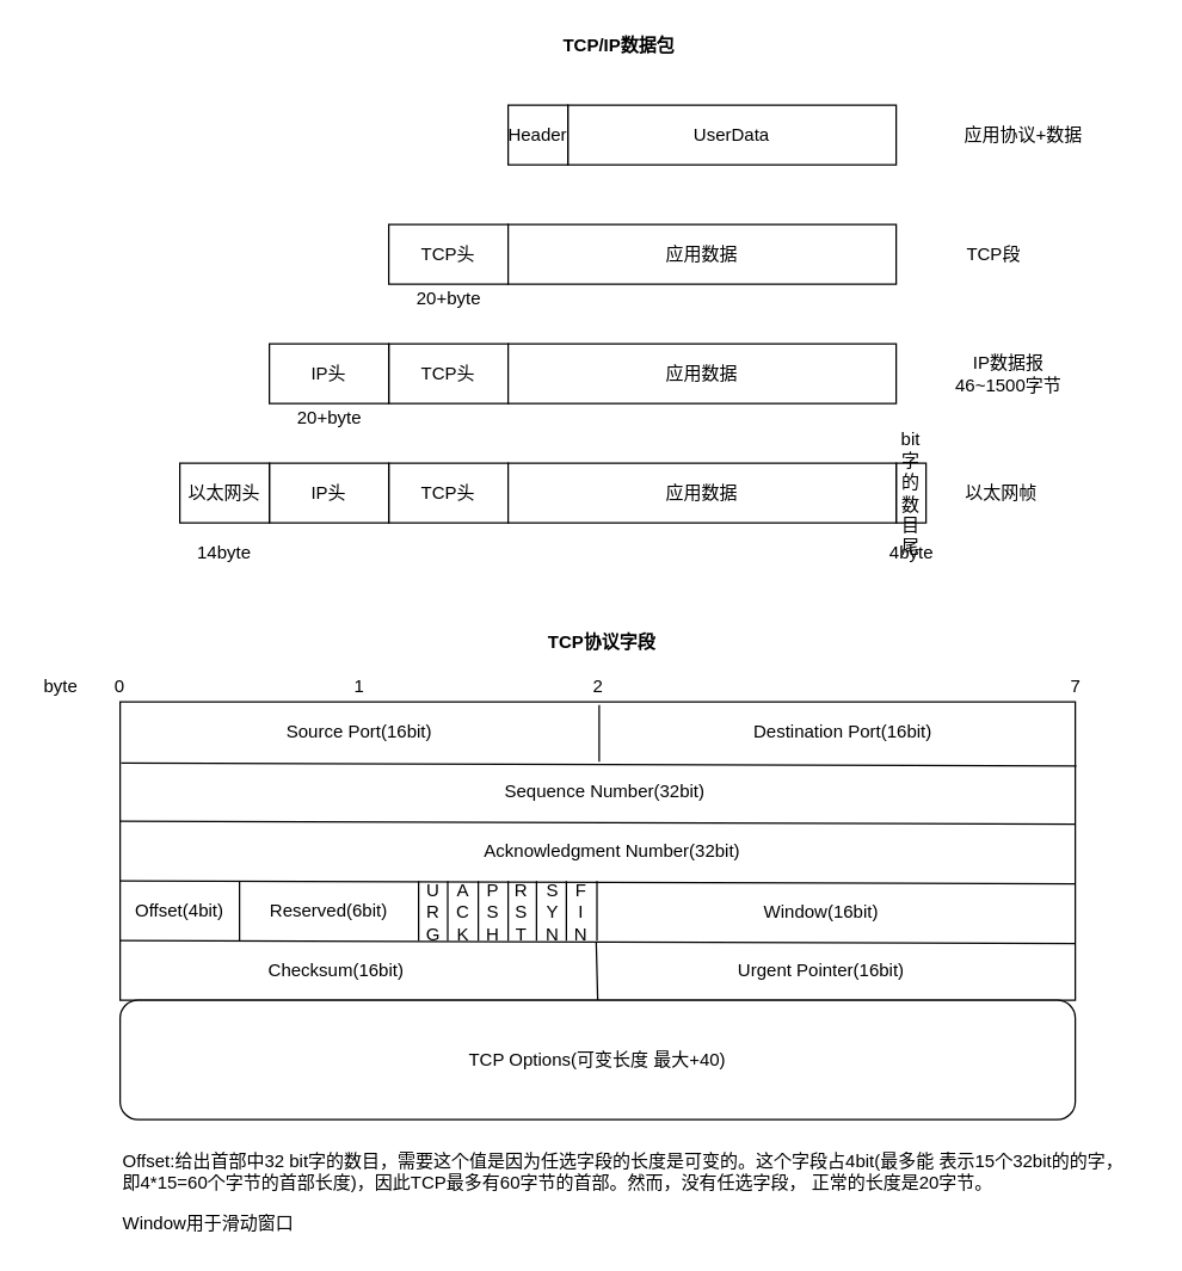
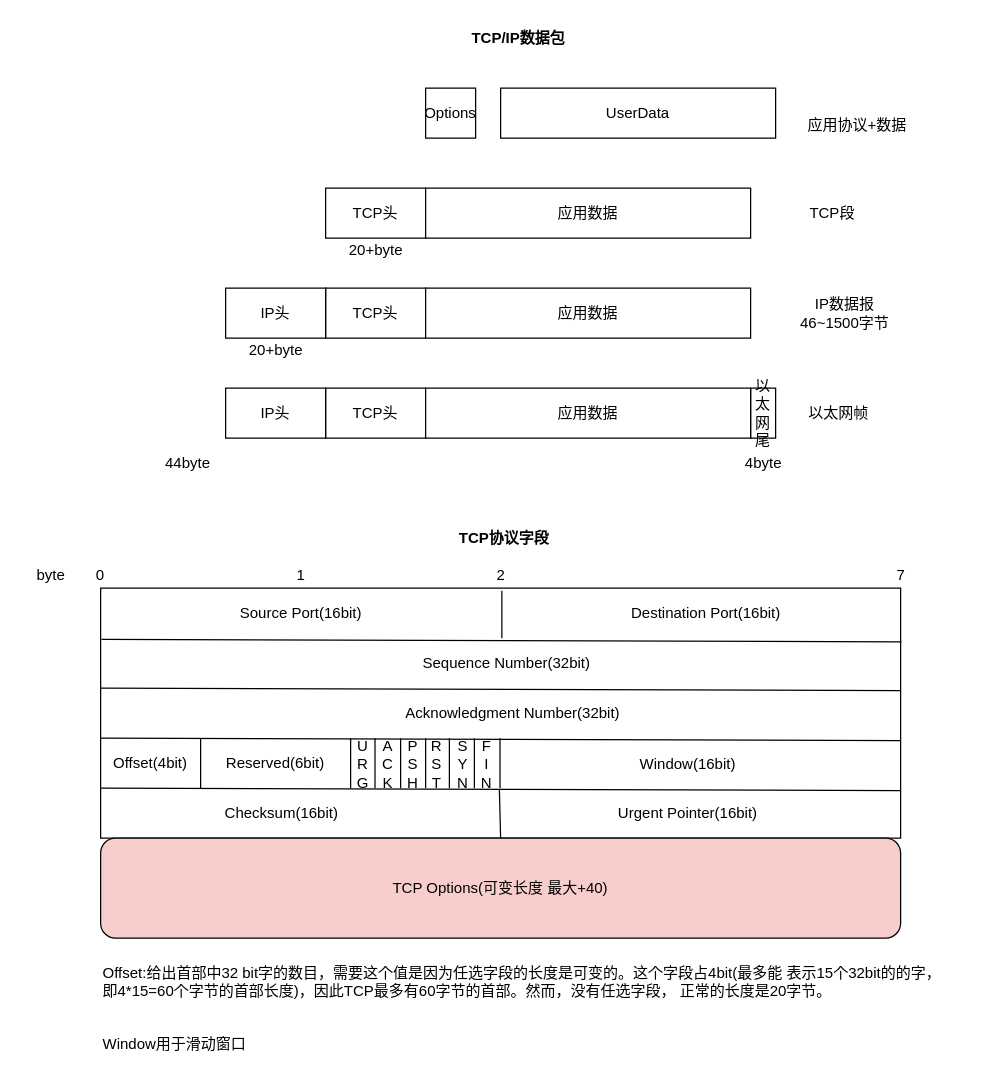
  <mxCell id="0" />
  <mxCell id="1" parent="0" />
  <mxCell id="2" value="&lt;b&gt;TCP/IP数据包&lt;/b&gt;" style="text;html=1;align=center;verticalAlign=middle;resizable=0;points=[];autosize=1;" vertex="1" parent="1"><mxGeometry x="369" y="20" width="90" height="20" as="geometry" /></mxCell>
- <mxCell id="3" value="UserData" style="rounded=0;whiteSpace=wrap;html=1;" vertex="1" parent="1"><mxGeometry x="380" y="70" width="220" height="40" as="geometry" /></mxCell>
- <mxCell id="4" value="Header" style="rounded=0;whiteSpace=wrap;html=1;" vertex="1" parent="1"><mxGeometry x="340" y="70" width="40" height="40" as="geometry" /></mxCell>
+ <mxCell id="3" value="UserData" style="rounded=0;whiteSpace=wrap;html=1;" vertex="1" parent="1"><mxGeometry x="400" y="70" width="220" height="40" as="geometry" /></mxCell>
+ <mxCell id="4" value="Options" style="rounded=0;whiteSpace=wrap;html=1;" vertex="1" parent="1"><mxGeometry x="340" y="70" width="40" height="40" as="geometry" /></mxCell>
  <mxCell id="5" value="TCP头" style="rounded=0;whiteSpace=wrap;html=1;" vertex="1" parent="1"><mxGeometry x="260" y="310" width="80" height="40" as="geometry" /></mxCell>
  <mxCell id="6" value="IP头" style="rounded=0;whiteSpace=wrap;html=1;" vertex="1" parent="1"><mxGeometry x="180" y="310" width="80" height="40" as="geometry" /></mxCell>
- <mxCell id="7" value="以太网头" style="rounded=0;whiteSpace=wrap;html=1;" vertex="1" parent="1"><mxGeometry x="120" y="310" width="60" height="40" as="geometry" /></mxCell>
- <mxCell id="8" value="bit字的数目&lt;br&gt;尾" style="rounded=0;whiteSpace=wrap;html=1;" vertex="1" parent="1"><mxGeometry x="600" y="310" width="20" height="40" as="geometry" /></mxCell>
+ <mxCell id="8" value="以太网&lt;br&gt;尾" style="rounded=0;whiteSpace=wrap;html=1;" vertex="1" parent="1"><mxGeometry x="600" y="310" width="20" height="40" as="geometry" /></mxCell>
  <mxCell id="9" value="应用数据" style="rounded=0;whiteSpace=wrap;html=1;" vertex="1" parent="1"><mxGeometry x="340" y="310" width="260" height="40" as="geometry" /></mxCell>
- <mxCell id="10" value="14byte" style="text;html=1;strokeColor=none;fillColor=none;align=center;verticalAlign=middle;whiteSpace=wrap;rounded=0;" vertex="1" parent="1"><mxGeometry x="130" y="360" width="40" height="20" as="geometry" /></mxCell>
+ <mxCell id="10" value="44byte" style="text;html=1;strokeColor=none;fillColor=none;align=center;verticalAlign=middle;whiteSpace=wrap;rounded=0;" vertex="1" parent="1"><mxGeometry x="130" y="360" width="40" height="20" as="geometry" /></mxCell>
  <mxCell id="11" value="20+byte" style="text;html=1;align=center;verticalAlign=middle;resizable=0;points=[];autosize=1;" vertex="1" parent="1"><mxGeometry x="190" y="270" width="60" height="20" as="geometry" /></mxCell>
  <mxCell id="12" value="4byte" style="text;html=1;align=center;verticalAlign=middle;resizable=0;points=[];autosize=1;" vertex="1" parent="1"><mxGeometry x="590" y="360" width="40" height="20" as="geometry" /></mxCell>
  <mxCell id="13" value="TCP头" style="rounded=0;whiteSpace=wrap;html=1;" vertex="1" parent="1"><mxGeometry x="260" y="230" width="80" height="40" as="geometry" /></mxCell>
  <mxCell id="14" value="IP头" style="rounded=0;whiteSpace=wrap;html=1;" vertex="1" parent="1"><mxGeometry x="180" y="230" width="80" height="40" as="geometry" /></mxCell>
  <mxCell id="15" value="应用数据" style="rounded=0;whiteSpace=wrap;html=1;" vertex="1" parent="1"><mxGeometry x="340" y="230" width="260" height="40" as="geometry" /></mxCell>
  <mxCell id="16" value="以太网帧" style="text;html=1;align=center;verticalAlign=middle;resizable=0;points=[];autosize=1;" vertex="1" parent="1"><mxGeometry x="640" y="320" width="60" height="20" as="geometry" /></mxCell>
  <mxCell id="17" value="IP数据报&lt;br&gt;46~1500字节" style="text;html=1;align=center;verticalAlign=middle;resizable=0;points=[];autosize=1;" vertex="1" parent="1"><mxGeometry x="630" y="235" width="90" height="30" as="geometry" /></mxCell>
  <mxCell id="18" value="TCP头" style="rounded=0;whiteSpace=wrap;html=1;" vertex="1" parent="1"><mxGeometry x="260" y="150" width="80" height="40" as="geometry" /></mxCell>
  <mxCell id="19" value="应用数据" style="rounded=0;whiteSpace=wrap;html=1;" vertex="1" parent="1"><mxGeometry x="340" y="150" width="260" height="40" as="geometry" /></mxCell>
  <mxCell id="20" value="TCP段" style="text;html=1;align=center;verticalAlign=middle;resizable=0;points=[];autosize=1;" vertex="1" parent="1"><mxGeometry x="640" y="160" width="50" height="20" as="geometry" /></mxCell>
- <mxCell id="21" value="应用协议+数据" style="text;html=1;align=center;verticalAlign=middle;resizable=0;points=[];autosize=1;" vertex="1" parent="1"><mxGeometry x="640" y="80" width="90" height="20" as="geometry" /></mxCell>
+ <mxCell id="21" value="应用协议+数据" style="text;html=1;align=center;verticalAlign=middle;resizable=0;points=[];autosize=1;" vertex="1" parent="1"><mxGeometry x="640" y="90" width="90" height="20" as="geometry" /></mxCell>
  <mxCell id="22" value="20+byte" style="text;html=1;align=center;verticalAlign=middle;resizable=0;points=[];autosize=1;" vertex="1" parent="1"><mxGeometry x="270" y="190" width="60" height="20" as="geometry" /></mxCell>
  <mxCell id="23" value="TCP协议字段" style="text;html=1;strokeColor=none;fillColor=none;align=center;verticalAlign=middle;whiteSpace=wrap;rounded=0;fontStyle=1" vertex="1" parent="1"><mxGeometry x="360" y="420" width="86" height="20" as="geometry" /></mxCell>
  <mxCell id="24" value="" style="rounded=0;whiteSpace=wrap;html=1;" vertex="1" parent="1"><mxGeometry x="80" y="470" width="640" height="200" as="geometry" /></mxCell>
  <mxCell id="25" value="0" style="text;html=1;strokeColor=none;fillColor=none;align=center;verticalAlign=middle;whiteSpace=wrap;rounded=0;" vertex="1" parent="1"><mxGeometry x="60" y="450" width="40" height="20" as="geometry" /></mxCell>
  <mxCell id="26" value="1" style="text;html=1;align=center;verticalAlign=middle;resizable=0;points=[];autosize=1;" vertex="1" parent="1"><mxGeometry x="230" y="450" width="20" height="20" as="geometry" /></mxCell>
  <mxCell id="27" value="byte" style="text;html=1;align=center;verticalAlign=middle;resizable=0;points=[];autosize=1;" vertex="1" parent="1"><mxGeometry x="20" y="450" width="40" height="20" as="geometry" /></mxCell>
  <mxCell id="28" value="2" style="text;html=1;align=center;verticalAlign=middle;resizable=0;points=[];autosize=1;" vertex="1" parent="1"><mxGeometry x="390" y="450" width="20" height="20" as="geometry" /></mxCell>
  <mxCell id="29" value="" style="endArrow=none;html=1;exitX=-0.002;exitY=0.205;exitDx=0;exitDy=0;exitPerimeter=0;entryX=0.998;entryY=0.215;entryDx=0;entryDy=0;entryPerimeter=0;" edge="1" parent="1"><mxGeometry width="50" height="50" relative="1" as="geometry"><mxPoint x="80.72" y="511" as="sourcePoint" /><mxPoint x="720.72" y="513" as="targetPoint" /></mxGeometry></mxCell>
  <mxCell id="30" value="" style="endArrow=none;html=1;exitX=-0.002;exitY=0.205;exitDx=0;exitDy=0;exitPerimeter=0;entryX=0.998;entryY=0.215;entryDx=0;entryDy=0;entryPerimeter=0;" edge="1" parent="1"><mxGeometry width="50" height="50" relative="1" as="geometry"><mxPoint x="80" y="550" as="sourcePoint" /><mxPoint x="720" y="552" as="targetPoint" /></mxGeometry></mxCell>
  <mxCell id="31" value="" style="endArrow=none;html=1;exitX=-0.002;exitY=0.205;exitDx=0;exitDy=0;exitPerimeter=0;entryX=0.998;entryY=0.215;entryDx=0;entryDy=0;entryPerimeter=0;" edge="1" parent="1"><mxGeometry width="50" height="50" relative="1" as="geometry"><mxPoint x="80" y="590" as="sourcePoint" /><mxPoint x="720" y="592" as="targetPoint" /></mxGeometry></mxCell>
  <mxCell id="32" value="" style="endArrow=none;html=1;exitX=-0.002;exitY=0.205;exitDx=0;exitDy=0;exitPerimeter=0;entryX=0.998;entryY=0.215;entryDx=0;entryDy=0;entryPerimeter=0;" edge="1" parent="1"><mxGeometry width="50" height="50" relative="1" as="geometry"><mxPoint x="80" y="630" as="sourcePoint" /><mxPoint x="720" y="632" as="targetPoint" /></mxGeometry></mxCell>
  <mxCell id="33" value="" style="endArrow=none;html=1;entryX=0.55;entryY=1.1;entryDx=0;entryDy=0;entryPerimeter=0;" edge="1" parent="1" target="28"><mxGeometry width="50" height="50" relative="1" as="geometry"><mxPoint x="401" y="510" as="sourcePoint" /><mxPoint x="430" y="440" as="targetPoint" /><Array as="points"><mxPoint x="401" y="480" /></Array></mxGeometry></mxCell>
  <mxCell id="34" value="7" style="text;html=1;align=center;verticalAlign=middle;resizable=0;points=[];autosize=1;" vertex="1" parent="1"><mxGeometry x="710" y="450" width="20" height="20" as="geometry" /></mxCell>
  <mxCell id="35" value="Source Port(16bit)" style="text;html=1;strokeColor=none;fillColor=none;align=center;verticalAlign=middle;whiteSpace=wrap;rounded=0;" vertex="1" parent="1"><mxGeometry x="187.5" y="480" width="105" height="20" as="geometry" /></mxCell>
  <mxCell id="36" value="Destination Port(16bit)" style="text;html=1;strokeColor=none;fillColor=none;align=center;verticalAlign=middle;whiteSpace=wrap;rounded=0;" vertex="1" parent="1"><mxGeometry x="497.5" y="480" width="132.5" height="20" as="geometry" /></mxCell>
  <mxCell id="37" value="Sequence Number(32bit)" style="text;html=1;strokeColor=none;fillColor=none;align=center;verticalAlign=middle;whiteSpace=wrap;rounded=0;" vertex="1" parent="1"><mxGeometry x="330" y="520" width="150" height="20" as="geometry" /></mxCell>
  <mxCell id="38" value="Acknowledgment Number(32bit)" style="text;html=1;strokeColor=none;fillColor=none;align=center;verticalAlign=middle;whiteSpace=wrap;rounded=0;" vertex="1" parent="1"><mxGeometry x="320" y="560" width="180" height="20" as="geometry" /></mxCell>
  <mxCell id="39" value="" style="endArrow=none;html=1;" edge="1" parent="1"><mxGeometry width="50" height="50" relative="1" as="geometry"><mxPoint x="160" y="630" as="sourcePoint" /><mxPoint x="160" y="590" as="targetPoint" /></mxGeometry></mxCell>
  <mxCell id="40" value="Offset(4bit)" style="text;html=1;strokeColor=none;fillColor=none;align=center;verticalAlign=middle;whiteSpace=wrap;rounded=0;" vertex="1" parent="1"><mxGeometry x="100" y="600" width="40" height="20" as="geometry" /></mxCell>
  <mxCell id="41" value="" style="endArrow=none;html=1;exitX=0.25;exitY=1;exitDx=0;exitDy=0;" edge="1" parent="1"><mxGeometry width="50" height="50" relative="1" as="geometry"><mxPoint x="280" y="630" as="sourcePoint" /><mxPoint x="280" y="590" as="targetPoint" /></mxGeometry></mxCell>
  <mxCell id="42" value="Reserved(6bit)" style="text;html=1;strokeColor=none;fillColor=none;align=center;verticalAlign=middle;whiteSpace=wrap;rounded=0;" vertex="1" parent="1"><mxGeometry x="180" y="600" width="80" height="20" as="geometry" /></mxCell>
  <mxCell id="43" value="" style="endArrow=none;html=1;" edge="1" parent="1"><mxGeometry width="50" height="50" relative="1" as="geometry"><mxPoint x="399.5" y="630" as="sourcePoint" /><mxPoint x="399.5" y="590" as="targetPoint" /></mxGeometry></mxCell>
  <mxCell id="44" value="" style="endArrow=none;html=1;" edge="1" parent="1"><mxGeometry width="50" height="50" relative="1" as="geometry"><mxPoint x="340" y="630" as="sourcePoint" /><mxPoint x="340" y="590" as="targetPoint" /></mxGeometry></mxCell>
  <mxCell id="45" value="" style="endArrow=none;html=1;" edge="1" parent="1"><mxGeometry width="50" height="50" relative="1" as="geometry"><mxPoint x="320" y="630" as="sourcePoint" /><mxPoint x="320" y="590" as="targetPoint" /></mxGeometry></mxCell>
  <mxCell id="46" value="" style="endArrow=none;html=1;" edge="1" parent="1"><mxGeometry width="50" height="50" relative="1" as="geometry"><mxPoint x="299.5" y="630" as="sourcePoint" /><mxPoint x="299.5" y="590" as="targetPoint" /></mxGeometry></mxCell>
  <mxCell id="47" value="" style="endArrow=none;html=1;" edge="1" parent="1"><mxGeometry width="50" height="50" relative="1" as="geometry"><mxPoint x="359" y="630" as="sourcePoint" /><mxPoint x="359" y="590" as="targetPoint" /></mxGeometry></mxCell>
  <mxCell id="48" value="" style="endArrow=none;html=1;" edge="1" parent="1"><mxGeometry width="50" height="50" relative="1" as="geometry"><mxPoint x="379" y="630" as="sourcePoint" /><mxPoint x="379" y="590" as="targetPoint" /></mxGeometry></mxCell>
  <mxCell id="49" value="U&lt;br&gt;R&lt;br&gt;G" style="text;html=1;strokeColor=none;fillColor=none;align=center;verticalAlign=middle;whiteSpace=wrap;rounded=0;labelPosition=center;verticalLabelPosition=middle;horizontal=0;rotation=90;" vertex="1" parent="1"><mxGeometry x="270" y="601" width="40" height="20" as="geometry" /></mxCell>
  <mxCell id="50" value="A&lt;br&gt;C&lt;br&gt;K" style="text;html=1;strokeColor=none;fillColor=none;align=center;verticalAlign=middle;whiteSpace=wrap;rounded=0;labelPosition=center;verticalLabelPosition=middle;horizontal=0;rotation=90;" vertex="1" parent="1"><mxGeometry x="290" y="601" width="40" height="20" as="geometry" /></mxCell>
  <mxCell id="51" value="P&lt;br&gt;S&lt;br&gt;H" style="text;html=1;strokeColor=none;fillColor=none;align=center;verticalAlign=middle;whiteSpace=wrap;rounded=0;labelPosition=center;verticalLabelPosition=middle;horizontal=0;rotation=90;" vertex="1" parent="1"><mxGeometry x="310" y="601" width="40" height="20" as="geometry" /></mxCell>
  <mxCell id="52" value="R&lt;br&gt;S&lt;br&gt;T" style="text;html=1;strokeColor=none;fillColor=none;align=center;verticalAlign=middle;whiteSpace=wrap;rounded=0;labelPosition=center;verticalLabelPosition=middle;horizontal=0;rotation=90;" vertex="1" parent="1"><mxGeometry x="329" y="601" width="40" height="20" as="geometry" /></mxCell>
  <mxCell id="53" value="S&lt;br&gt;Y&lt;br&gt;N" style="text;html=1;strokeColor=none;fillColor=none;align=center;verticalAlign=middle;whiteSpace=wrap;rounded=0;labelPosition=center;verticalLabelPosition=middle;horizontal=0;rotation=90;" vertex="1" parent="1"><mxGeometry x="350" y="601" width="40" height="20" as="geometry" /></mxCell>
  <mxCell id="54" value="F&lt;br&gt;I&lt;br&gt;N" style="text;html=1;strokeColor=none;fillColor=none;align=center;verticalAlign=middle;whiteSpace=wrap;rounded=0;labelPosition=center;verticalLabelPosition=middle;horizontal=0;rotation=90;" vertex="1" parent="1"><mxGeometry x="369" y="601" width="40" height="20" as="geometry" /></mxCell>
  <mxCell id="55" value="Window(16bit)" style="text;html=1;strokeColor=none;fillColor=none;align=center;verticalAlign=middle;whiteSpace=wrap;rounded=0;" vertex="1" parent="1"><mxGeometry x="530" y="601" width="40" height="20" as="geometry" /></mxCell>
  <mxCell id="56" value="" style="endArrow=none;html=1;exitX=0.5;exitY=1;exitDx=0;exitDy=0;entryX=1;entryY=0;entryDx=0;entryDy=0;" edge="1" parent="1" source="24" target="54"><mxGeometry width="50" height="50" relative="1" as="geometry"><mxPoint x="370" y="520" as="sourcePoint" /><mxPoint x="420" y="470" as="targetPoint" /></mxGeometry></mxCell>
  <mxCell id="57" value="Checksum(16bit)" style="text;html=1;strokeColor=none;fillColor=none;align=center;verticalAlign=middle;whiteSpace=wrap;rounded=0;" vertex="1" parent="1"><mxGeometry x="205" y="640" width="40" height="20" as="geometry" /></mxCell>
  <mxCell id="58" value="Urgent Pointer(16bit)" style="text;html=1;strokeColor=none;fillColor=none;align=center;verticalAlign=middle;whiteSpace=wrap;rounded=0;" vertex="1" parent="1"><mxGeometry x="460" y="640" width="180" height="20" as="geometry" /></mxCell>
- <mxCell id="59" value="TCP Options(可变长度 最大+40)" style="rounded=1;whiteSpace=wrap;html=1;" vertex="1" parent="1"><mxGeometry x="80" y="670" width="640" height="80" as="geometry" /></mxCell>
+ <mxCell id="59" value="TCP Options(可变长度 最大+40)" style="rounded=1;whiteSpace=wrap;html=1;fillColor=#f8cecc;" vertex="1" parent="1"><mxGeometry x="80" y="670" width="640" height="80" as="geometry" /></mxCell>
  <mxCell id="60" value="Offset:给出首部中32 bit字的数目，需要这个值是因为任选字段的长度是可变的。这个字段占4bit(最多能 表示15个32bit的的字，&lt;br&gt;即4*15=60个字节的首部长度)，因此TCP最多有60字节的首部。然而，没有任选字段， 正常的长度是20字节。" style="text;html=1;align=left;verticalAlign=middle;resizable=0;points=[];autosize=1;" vertex="1" parent="1"><mxGeometry x="80" y="770" width="690" height="30" as="geometry" /></mxCell>
- <mxCell id="61" value="Window用于滑动窗口" style="text;html=1;strokeColor=none;fillColor=none;align=left;verticalAlign=middle;whiteSpace=wrap;rounded=0;" vertex="1" parent="1"><mxGeometry x="80" y="810" width="150" height="20" as="geometry" /></mxCell>
+ <mxCell id="61" value="Window用于滑动窗口" style="text;html=1;strokeColor=none;fillColor=none;align=left;verticalAlign=middle;whiteSpace=wrap;rounded=0;" vertex="1" parent="1"><mxGeometry x="80" y="825" width="150" height="20" as="geometry" /></mxCell>
